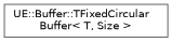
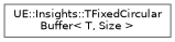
  digraph {
    rankdir=TB
-   n1 [color=grey40 fillcolor=white fontname=Helvetica fontsize=10 height=0.2 label="UE::Buffer::TFixedCircular\lBuffer\< T, Size \>" shape=box style=filled width=0.4]
+   n1 [color=grey40 fillcolor=white fontname=Helvetica fontsize=10 height=0.2 label="UE::Insights::TFixedCircular\lBuffer\< T, Size \>" shape=box style=filled width=0.4]
  }
